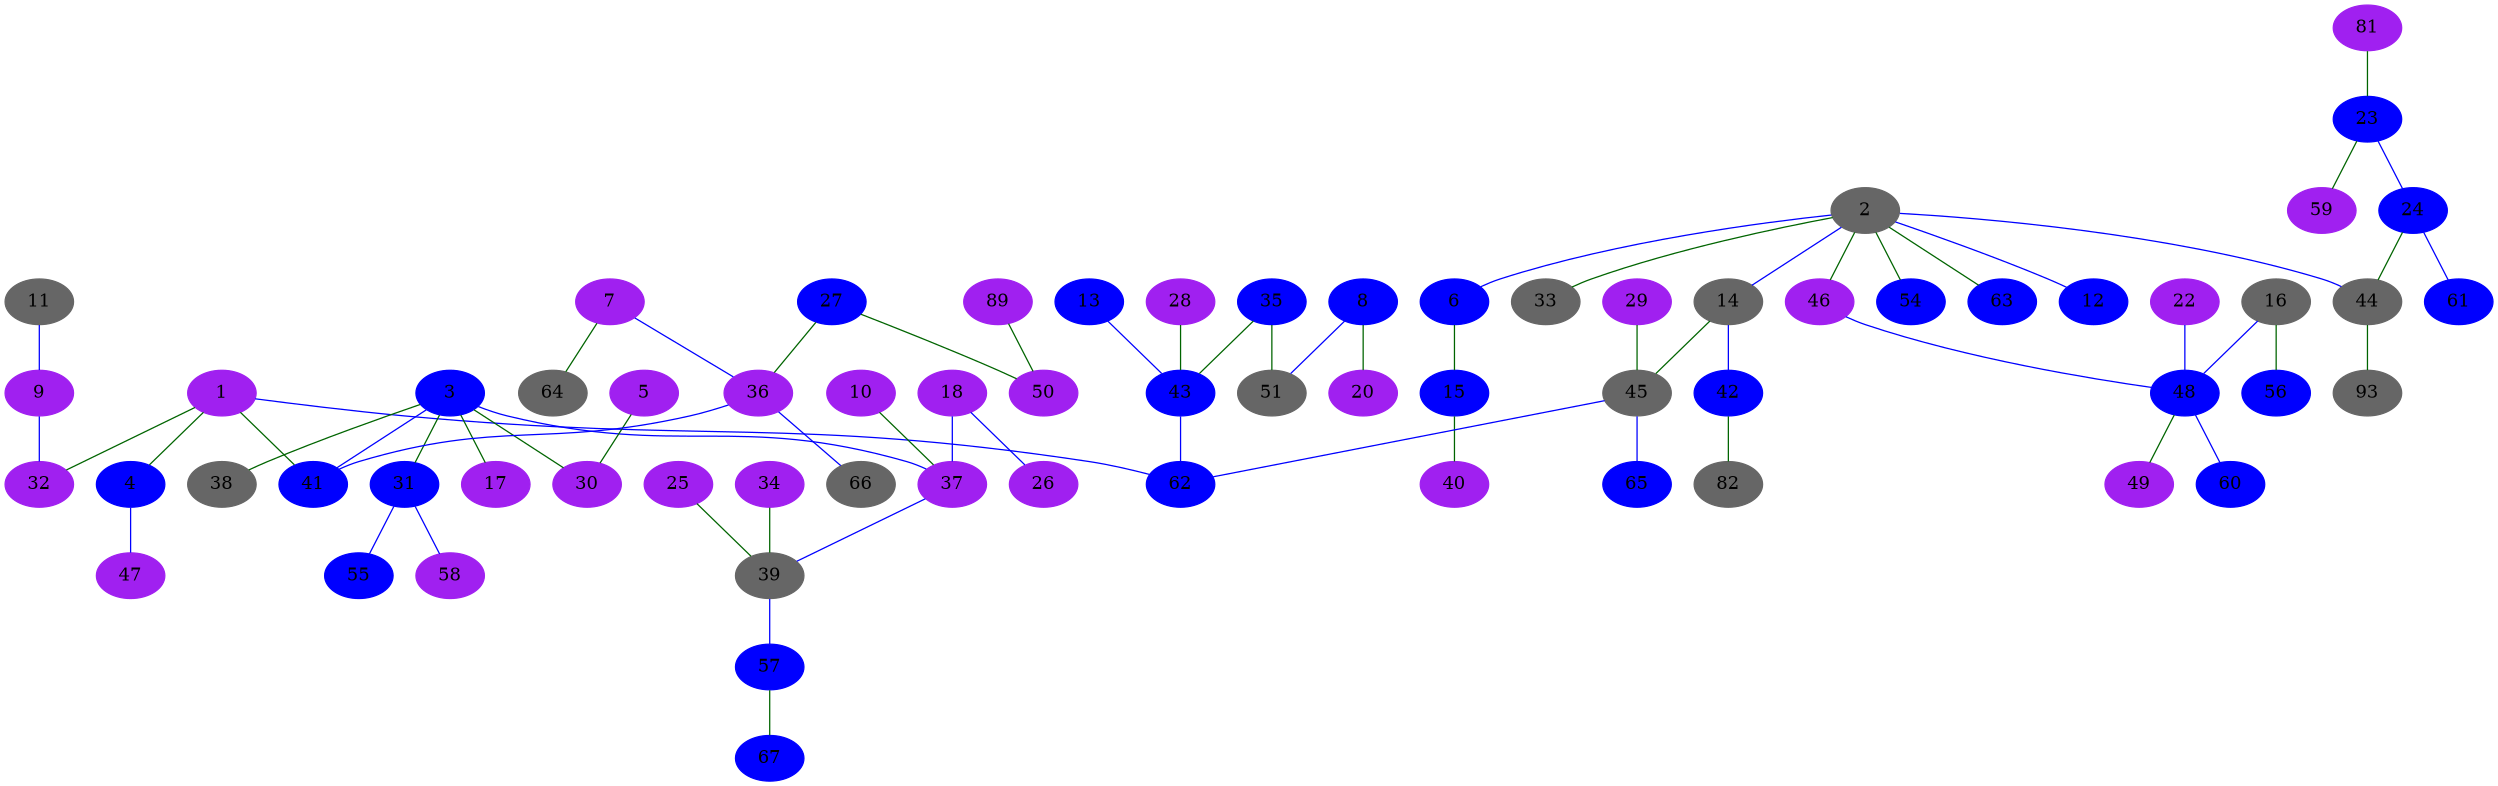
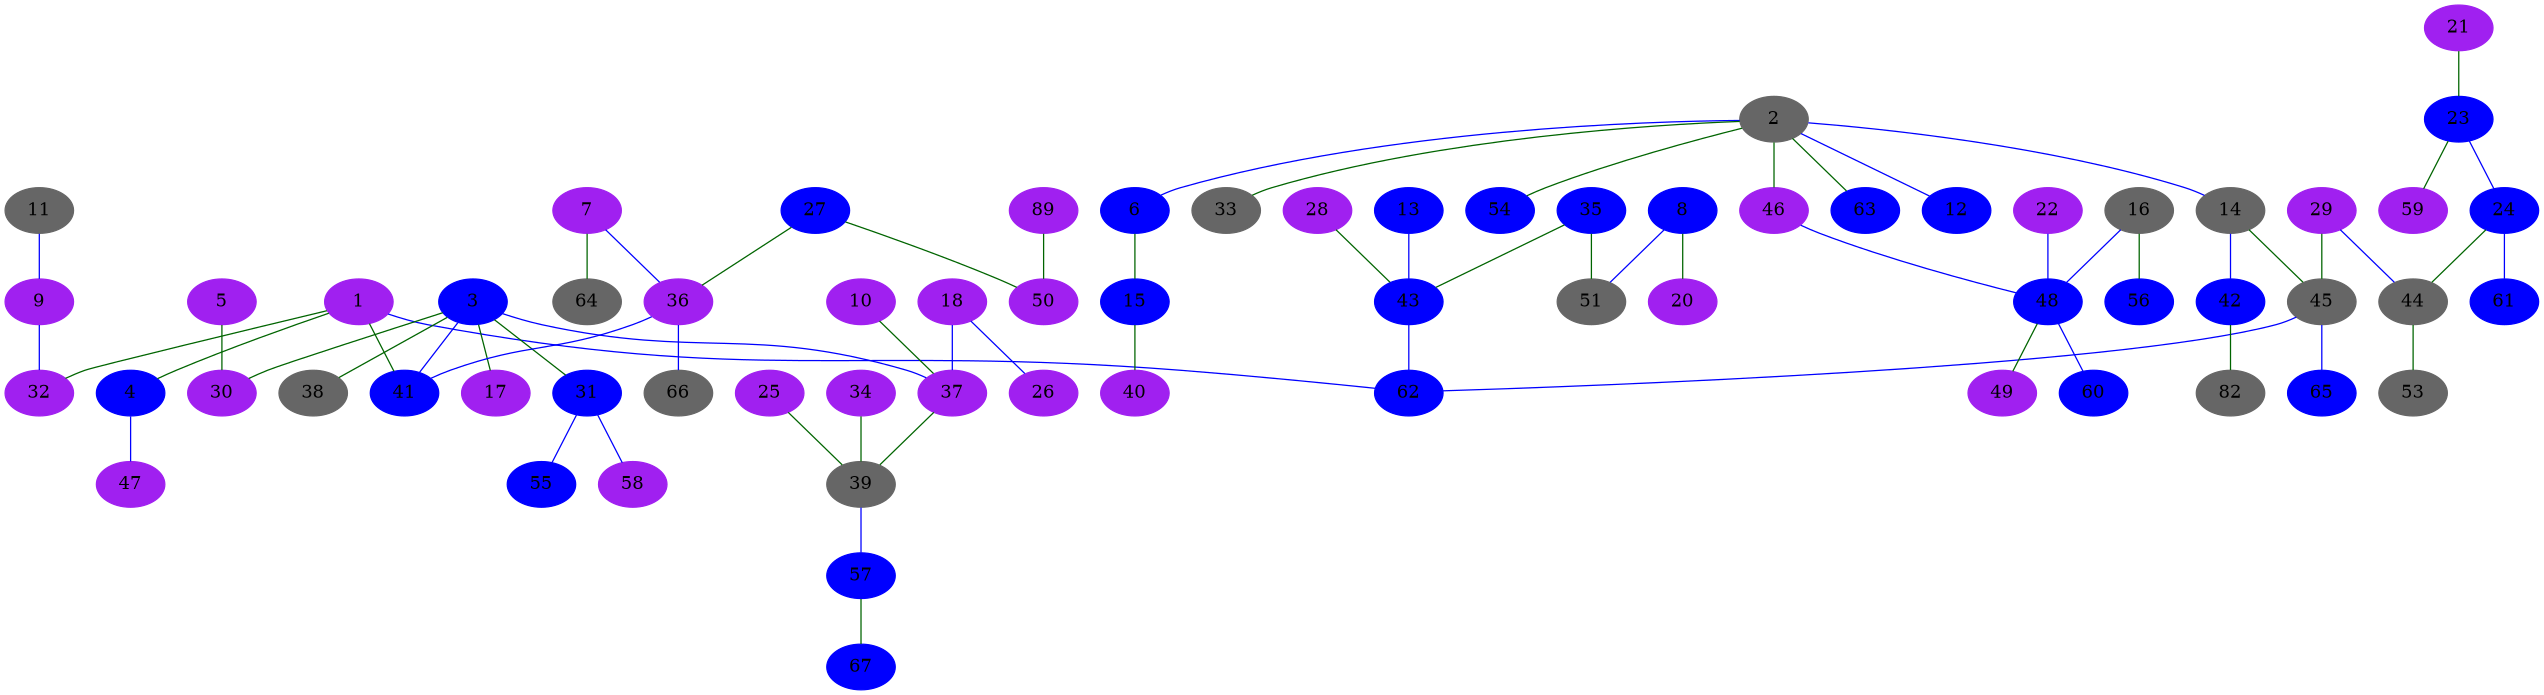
  graph {
    fontname="DejaVu Serif"
    node [color=purple fontname="DejaVu Serif" style=filled]
    edge [color=darkgreen fontname="DejaVu Serif" weight=1.0]
    4 [color=blue]
    1
    32
    41 [color=blue]
    62 [color=blue]
    47
    2 [color=gray40]
    6 [color=blue]
    12 [color=blue]
    14 [color=gray40]
    33 [color=gray40]
    44 [color=gray40]
    46
    54 [color=blue]
    63 [color=blue]
    15 [color=blue]
    45 [color=gray40]
    42 [color=blue]
-   53 [color=gray40 label=93]
+   53 [color=gray40]
    65 [color=blue]
    48 [color=blue]
    3 [color=blue]
    17
    30
    31 [color=blue]
    37
    38 [color=gray40]
    55 [color=blue]
    58
    39 [color=gray40]
    5
    40
    7
    36
    64 [color=gray40]
    66 [color=gray40]
    8 [color=blue]
    20
    51 [color=gray40]
    9
    10
    11 [color=gray40]
    13 [color=blue]
    43 [color=blue]
    n45 [color=gray40 label=82]
    16 [color=gray40]
    56 [color=blue]
    49
    60 [color=blue]
    18
    26
    n52 [label=89]
    50
    23 [color=blue]
-   21 [label=81]
+   21
    24 [color=blue]
    59
    22
    61 [color=blue]
    25
    57 [color=blue]
    27 [color=blue]
    28
    29
    34
    35 [color=blue]
    67 [color=blue]
    4 -- 47 [color=blue]
    1 -- 4
    1 -- 32
    1 -- 41
    1 -- 62 [color=blue]
    2 -- 6 [color=blue]
    2 -- 12 [color=blue]
    2 -- 14 [color=blue]
    2 -- 33
-   2 -- 44 [color=blue]
+   29 -- 44 [color=blue]
    2 -- 46
    2 -- 54
    2 -- 63
    6 -- 15
    14 -- 45
    14 -- 42 [color=blue]
    44 -- 53
    46 -- 48 [color=blue]
    15 -- 40
    45 -- 62 [color=blue]
    45 -- 65 [color=blue]
    42 -- n45
    48 -- 49
    48 -- 60 [color=blue]
    3 -- 41 [color=blue]
    3 -- 17
    3 -- 30
    3 -- 31
    3 -- 37 [color=blue]
    3 -- 38
    31 -- 55 [color=blue]
    31 -- 58 [color=blue]
-   37 -- 39 [color=blue]
+   37 -- 39
    39 -- 57 [color=blue]
    5 -- 30
    7 -- 36 [color=blue]
    7 -- 64
    36 -- 41 [color=blue]
    36 -- 66 [color=blue]
    8 -- 20
    8 -- 51 [color=blue]
    9 -- 32 [color=blue]
    10 -- 37
    11 -- 9 [color=blue]
    13 -- 43 [color=blue]
    43 -- 62 [color=blue]
    16 -- 48 [color=blue]
    16 -- 56
    18 -- 37 [color=blue]
    18 -- 26 [color=blue]
    n52 -- 50
    23 -- 24 [color=blue]
    23 -- 59
    21 -- 23
    24 -- 44
    24 -- 61 [color=blue]
    22 -- 48 [color=blue]
    25 -- 39
    57 -- 67
    27 -- 36
    27 -- 50
    28 -- 43
    29 -- 45
    34 -- 39
    35 -- 51
    35 -- 43
  }
